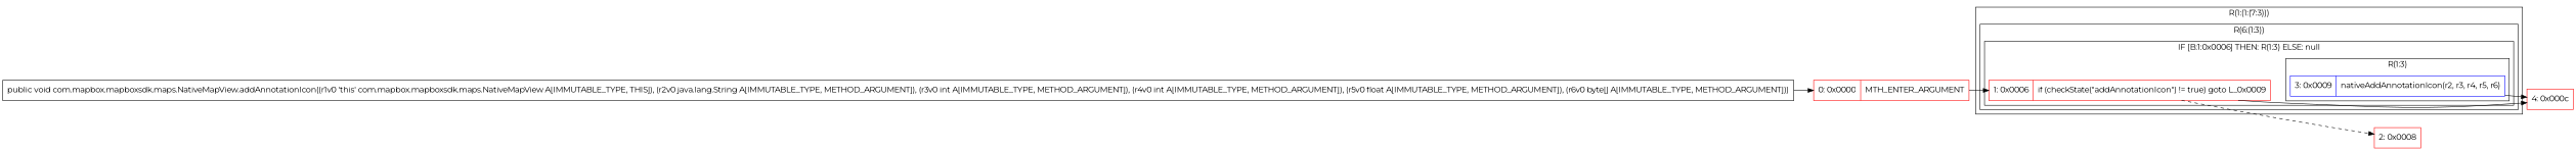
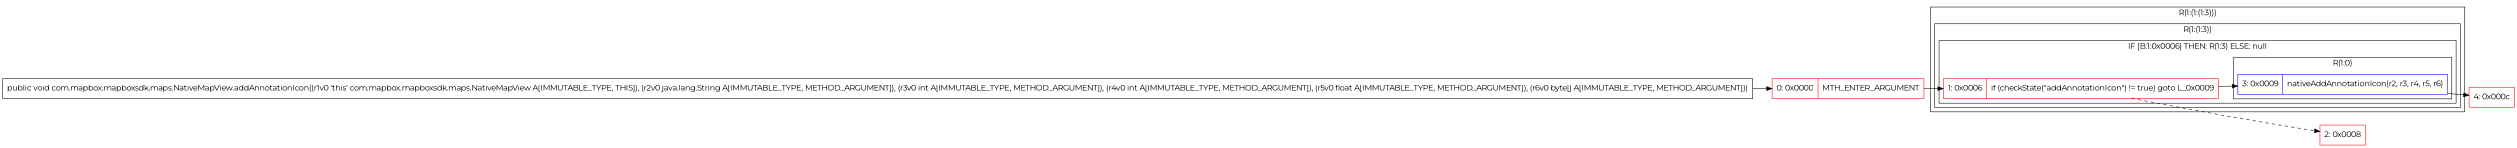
  digraph {
    fontname=Montserrat
    rankdir=LR
    node [color=red fontname=Montserrat shape=record]
    edge [fontname=Montserrat]
    n1 [color=blue label="{3\:\ 0x0009|nativeAddAnnotationIcon(r2, r3, r4, r5, r6)\l}"]
    n2 [label="{1\:\ 0x0006|if (checkState(\"addAnnotationIcon\") != true) goto L_0x0009\l}"]
    n3 [label="{4\:\ 0x000c}"]
    n4 [label="{2\:\ 0x0008}"]
    n5 [label="{0\:\ 0x0000|MTH_ENTER_ARGUMENT\l}"]
    n6 [label="{public void com.mapbox.mapboxsdk.maps.NativeMapView.addAnnotationIcon((r1v0 'this' com.mapbox.mapboxsdk.maps.NativeMapView A[IMMUTABLE_TYPE, THIS]), (r2v0 java.lang.String A[IMMUTABLE_TYPE, METHOD_ARGUMENT]), (r3v0 int A[IMMUTABLE_TYPE, METHOD_ARGUMENT]), (r4v0 int A[IMMUTABLE_TYPE, METHOD_ARGUMENT]), (r5v0 float A[IMMUTABLE_TYPE, METHOD_ARGUMENT]), (r6v0 byte[] A[IMMUTABLE_TYPE, METHOD_ARGUMENT])) }" color=""]
    subgraph cluster_1 {
-     label="R(1:(1:(7:3)))"
+     label="R(1:(1:(1:3)))"
      subgraph cluster_2 {
-       label="R(6:(1:3))"
+       label="R(1:(1:3))"
        subgraph cluster_3 {
          label="IF [B:1:0x0006] THEN: R(1:3) ELSE: null"
          n2
          subgraph cluster_4 {
-           label="R(1:3)"
+           label="R(1:0)"
            n1
          }
        }
      }
    }
    n1 -> n3
-   n2 -> n3
+   n2 -> n1
    n2 -> n4 [style=dashed]
    n5 -> n2
    n6 -> n5
  }
